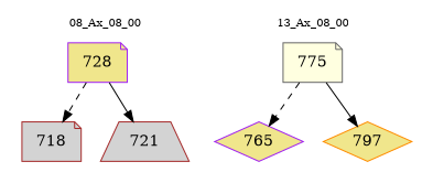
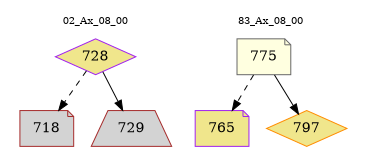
  digraph {
    node [color=purple fillcolor=khaki shape=note style=filled]
    edge [color=black style=dashed]
-   n1 [label=728]
+   n1 [label=728 shape=diamond]
    n2 [color=brown fillcolor=lightgrey label=718]
-   n3 [color=brown fillcolor=lightgrey label=721 shape=trapezium]
+   n3 [color=brown fillcolor=lightgrey label=729 shape=trapezium]
    n4 [color=gray40 fillcolor=lightyellow label=775]
-   n5 [label=765 shape=diamond]
+   n5 [label=765]
    n6 [color=darkorange label=797 shape=diamond]
    subgraph cluster_1 {
      color=white
      fontsize=10
-     label="08_Ax_08_00"
+     label="02_Ax_08_00"
      n1
      n2
      n3
    }
    subgraph cluster_2 {
      color=white
      fontsize=10
-     label="13_Ax_08_00"
+     label="83_Ax_08_00"
      n4
      n5
      n6
    }
    n1 -> n2
    n1 -> n3 [style=solid]
    n4 -> n5
    n4 -> n6 [style=solid]
  }
